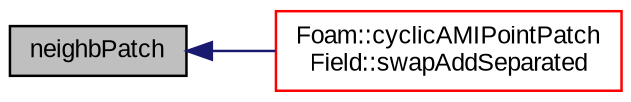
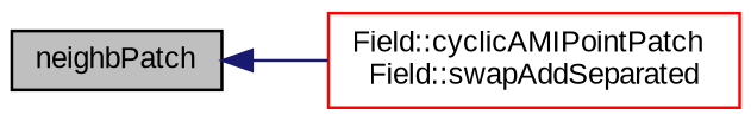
  digraph {
    rankdir=LR
    fontname="Liberation Sans"
    node [fontname="Liberation Sans" fontsize=10 shape=record]
    n1 [color=black fillcolor=grey75 fontcolor=black height=0.2 label=neighbPatch style=filled width=0.4]
-   n2 [color=red height=0.2 label="Foam::cyclicAMIPointPatch\lField::swapAddSeparated" width=0.4]
+   n2 [color=red height=0.2 label="Field::cyclicAMIPointPatch\lField::swapAddSeparated" width=0.4]
    n1 -> n2 [color=midnightblue dir=back fontname="Liberation Sans" fontsize=10 labelfontname=FreeSans labelfontsize=10 style=solid]
  }
